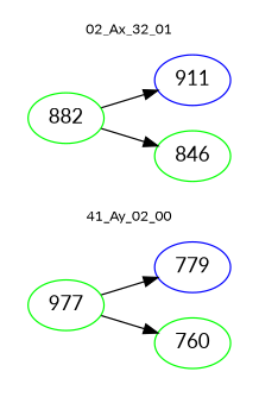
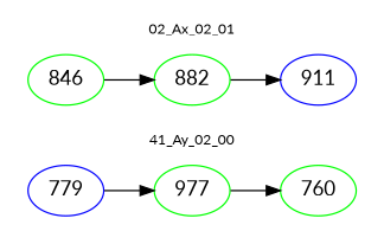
  digraph {
    fontname=Lato
    rankdir=LR
    node [color=green fontname=Lato]
    edge [color=black fontname=Lato]
    n1 [label=977]
    n2 [label=760]
    n3 [color=blue label=779]
    n4 [label=882]
    n5 [label=846]
    n6 [color=blue label=911]
    subgraph cluster_1 {
      color=white
      fontsize=10
      label="41_Ay_02_00"
      n1
      n2
      n3
    }
    subgraph cluster_2 {
      color=white
      fontsize=10
-     label="02_Ax_32_01"
+     label="02_Ax_02_01"
      n4
      n5
      n6
    }
    n1 -> n2
-   n1 -> n3
-   n4 -> n5
+   n3 -> n1
+   n5 -> n4
    n4 -> n6
  }
